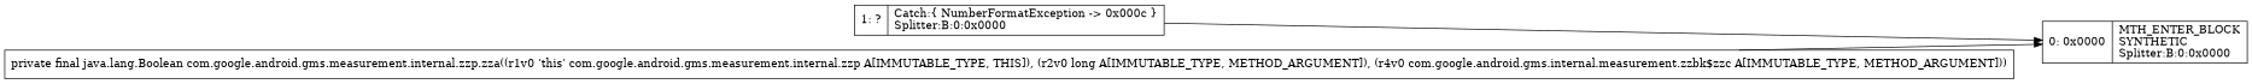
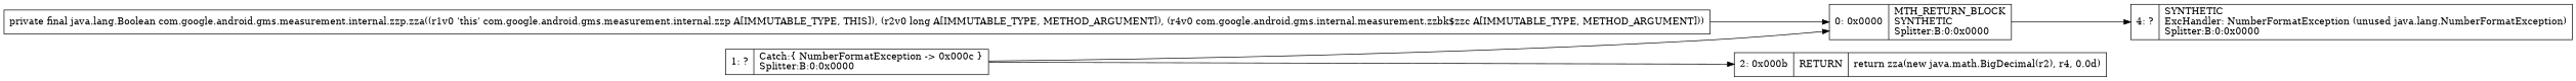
  digraph {
    rankdir=LR
    node [shape=record]
-   n1 [label="{0\:\ 0x0000|MTH_ENTER_BLOCK\lSYNTHETIC\lSplitter:B:0:0x0000\l}"]
+   n1 [label="{0\:\ 0x0000|MTH_RETURN_BLOCK\lSYNTHETIC\lSplitter:B:0:0x0000\l}"]
+   n2 [label="{4\:\ ?|SYNTHETIC\lExcHandler: NumberFormatException (unused java.lang.NumberFormatException)\lSplitter:B:0:0x0000\l}"]
    n3 [label="{1\:\ ?|Catch:\{ NumberFormatException \-\> 0x000c \}\lSplitter:B:0:0x0000\l}"]
+   n4 [label="{2\:\ 0x000b|RETURN\l|return zza(new java.math.BigDecimal(r2), r4, 0.0d)\l}"]
    n5 [label="{private final java.lang.Boolean com.google.android.gms.measurement.internal.zzp.zza((r1v0 'this' com.google.android.gms.measurement.internal.zzp A[IMMUTABLE_TYPE, THIS]), (r2v0 long A[IMMUTABLE_TYPE, METHOD_ARGUMENT]), (r4v0 com.google.android.gms.internal.measurement.zzbk$zzc A[IMMUTABLE_TYPE, METHOD_ARGUMENT])) }"]
+   n1 -> n2
    n3 -> n1
+   n3 -> n4
    n5 -> n1
  }
